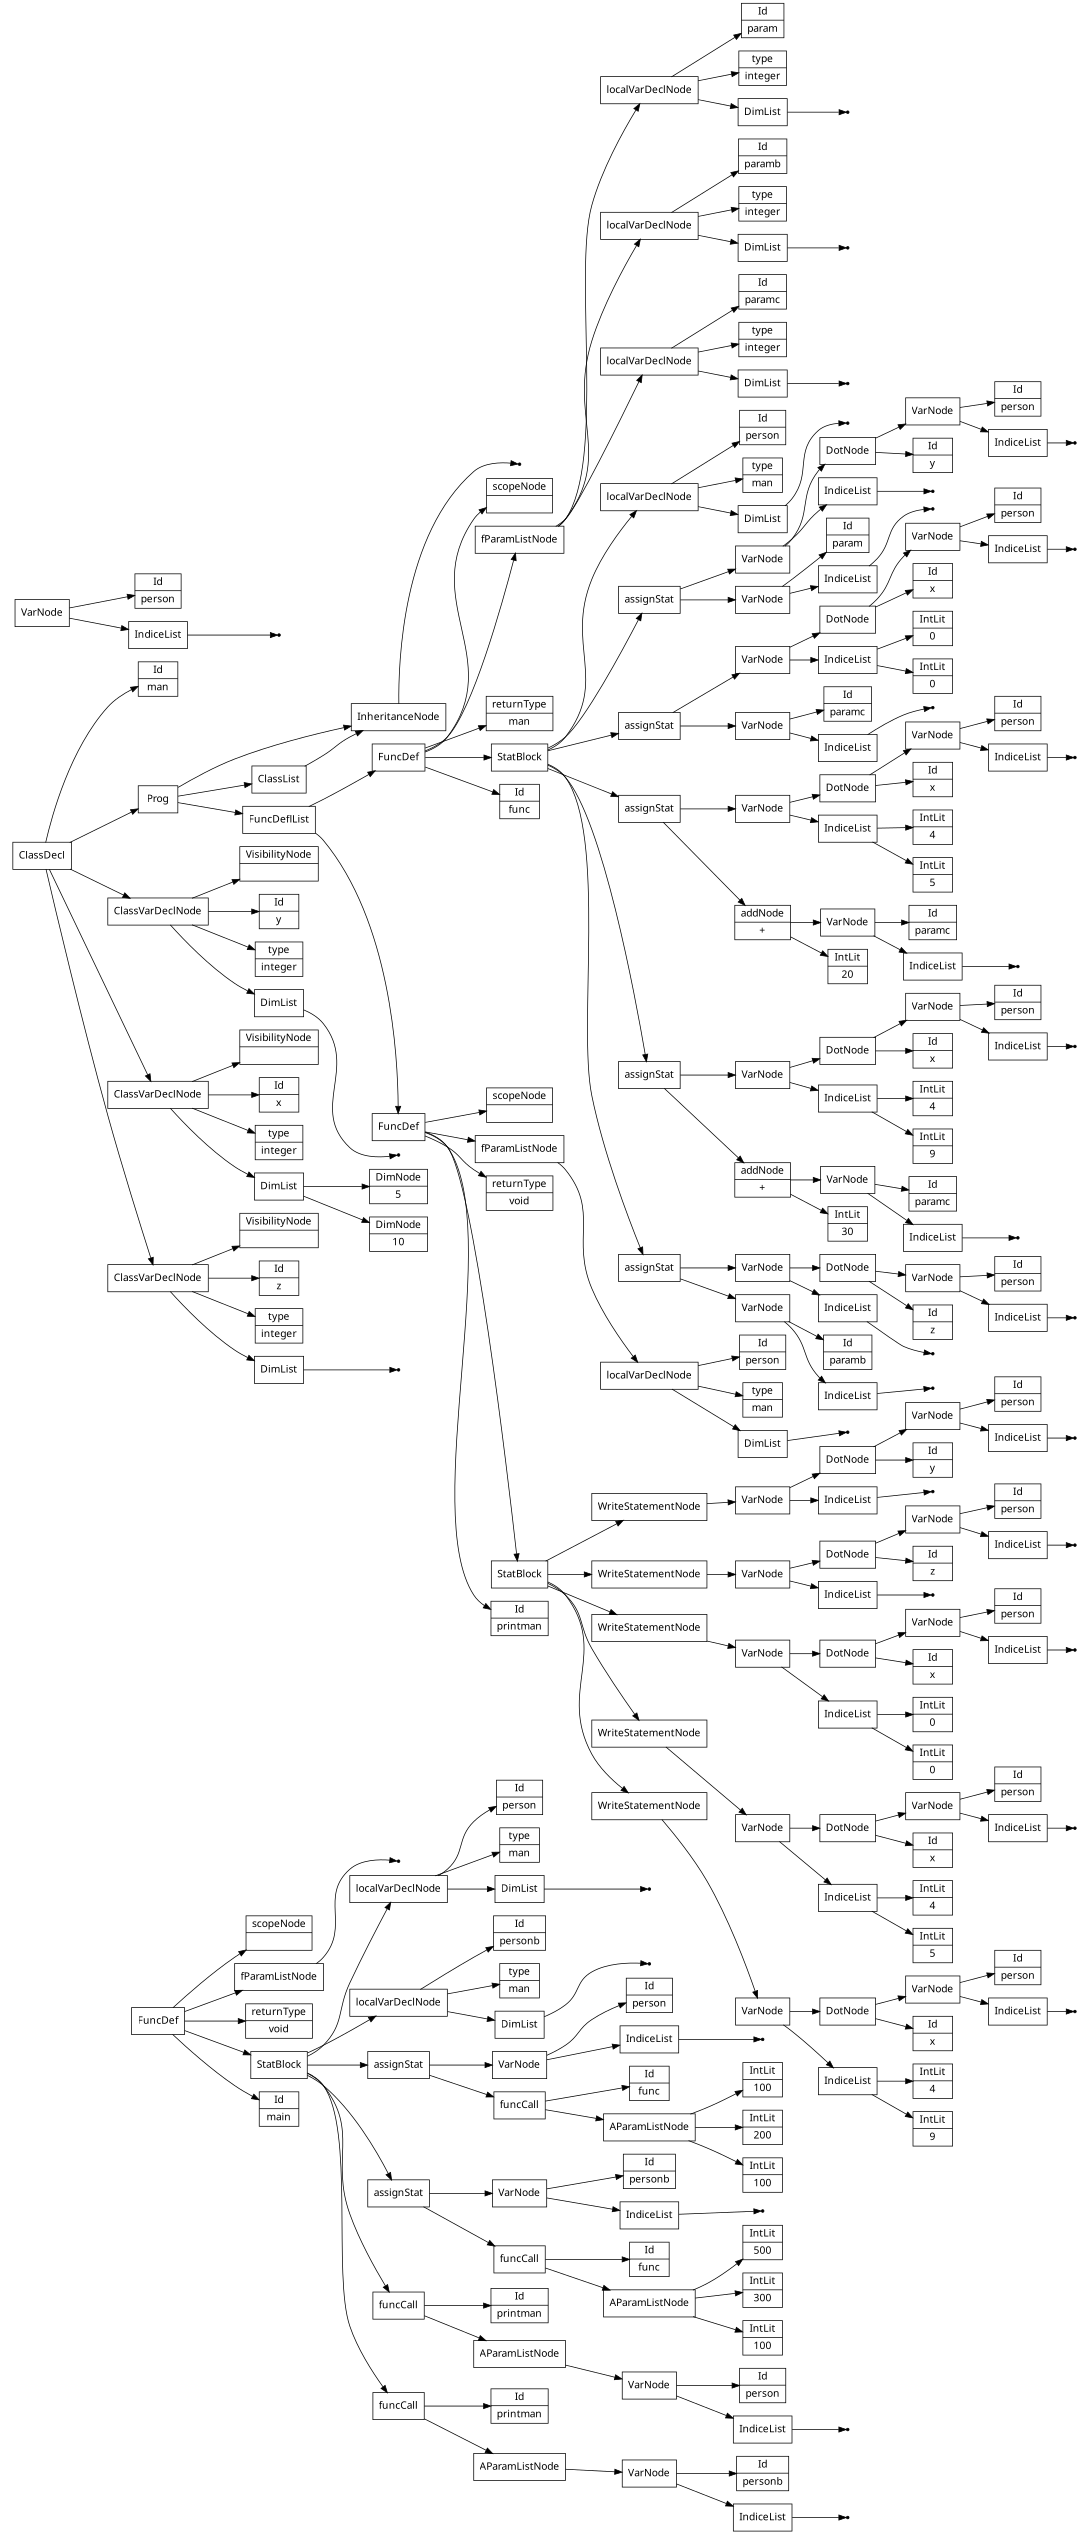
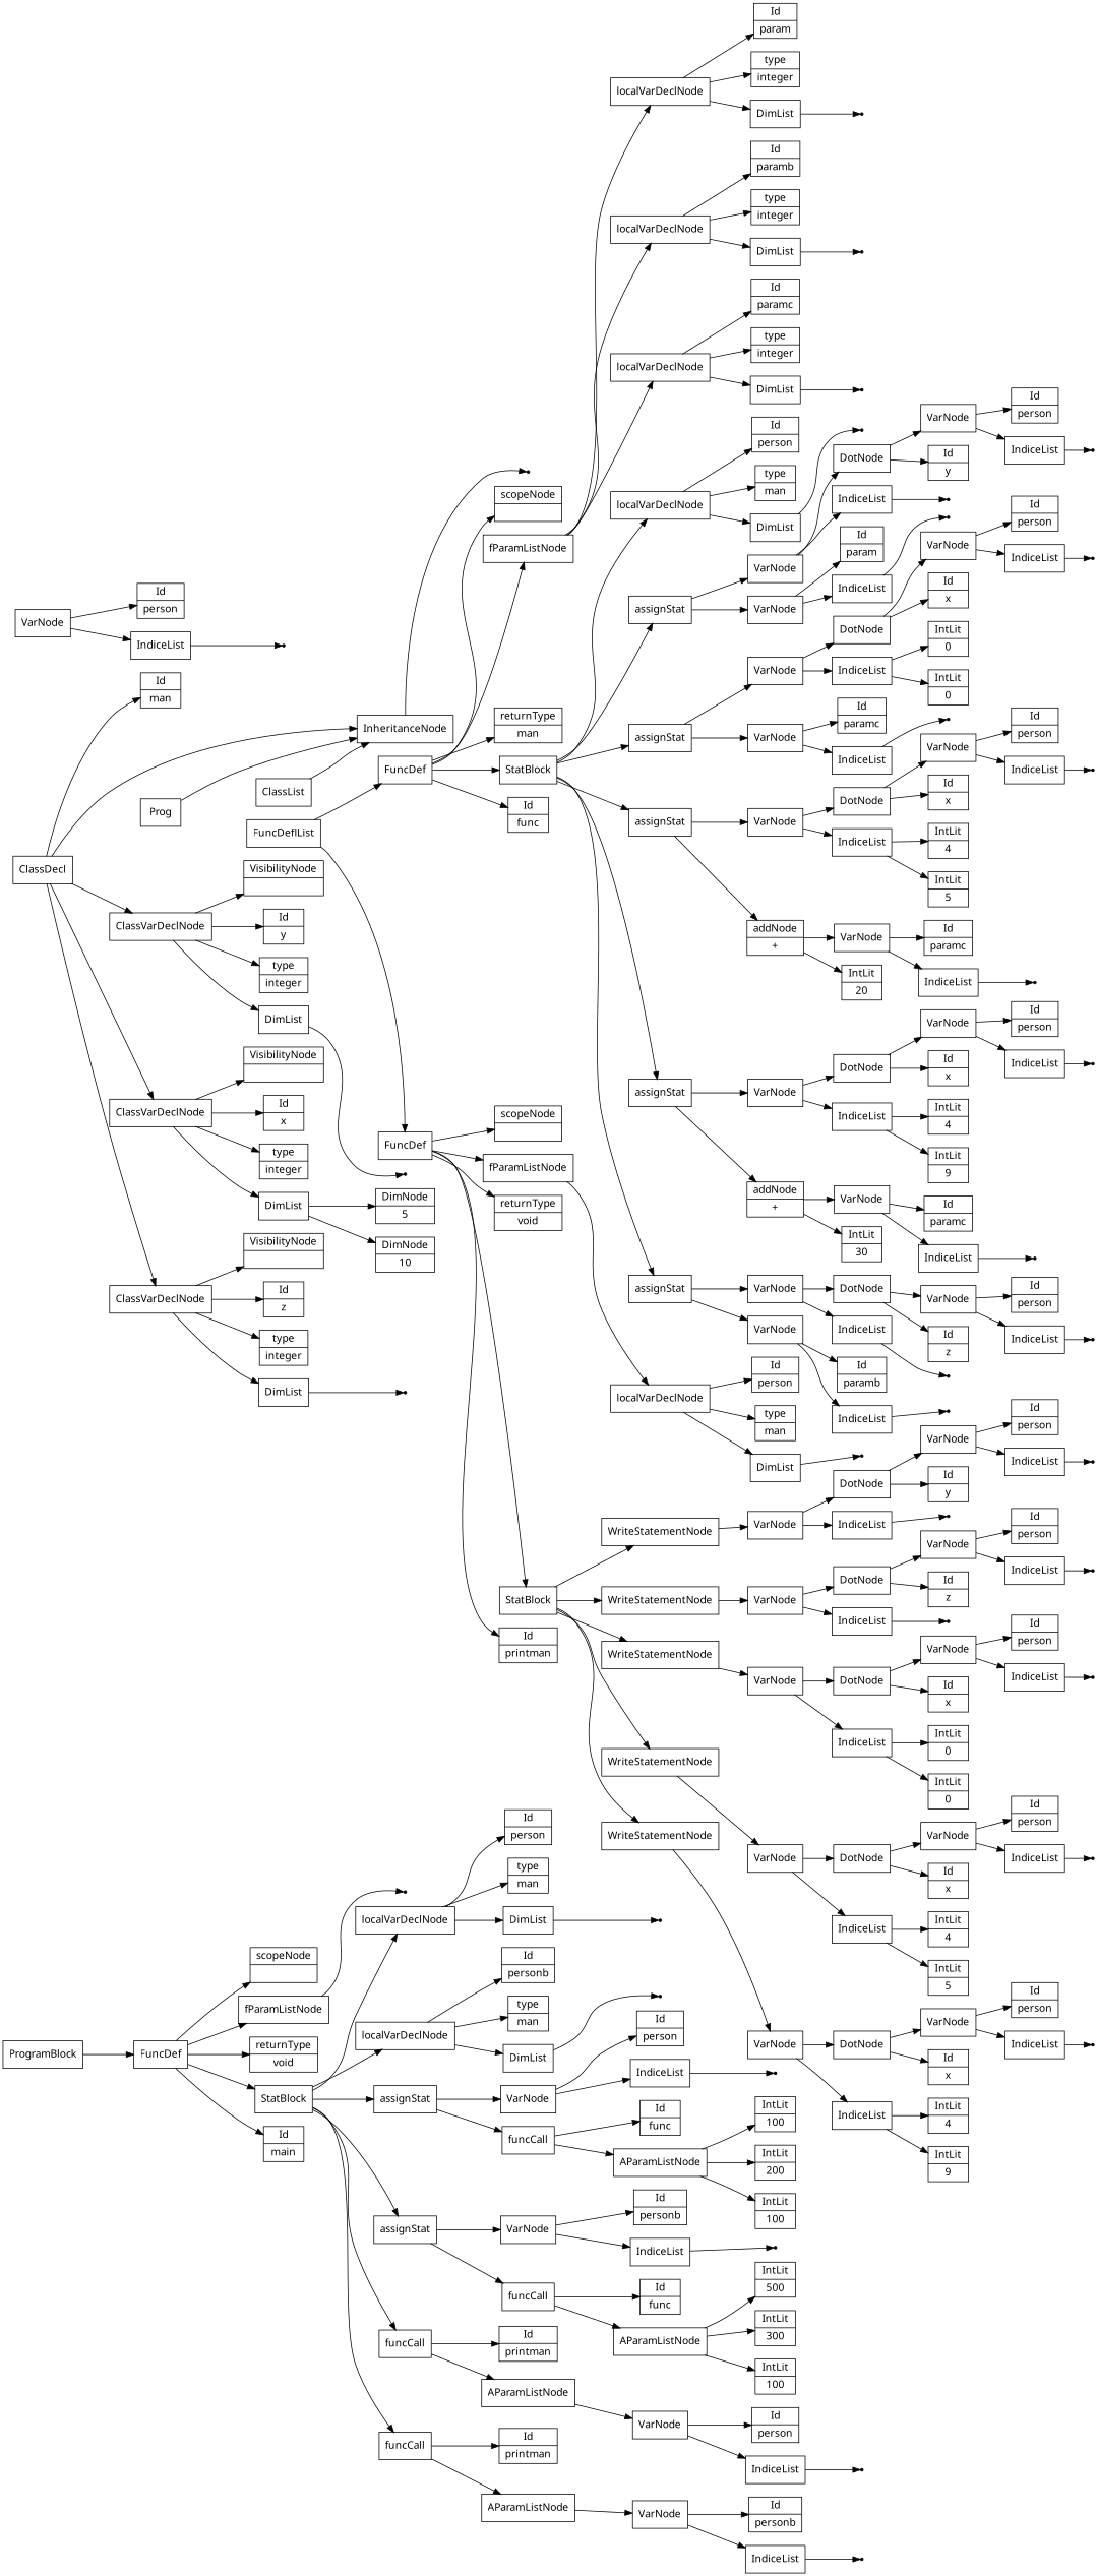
  digraph {
    ordering=out
    rankdir=LR
    splines=spline
    node [fontname=Sans shape=record]
    n1 [label="scopeNode| "]
    none3 [shape=point]
    n3 [label=fParamListNode]
    n4 [label="returnType|void"]
    n5 [label="Id|person"]
    n6 [label="type|man"]
    none10 [shape=point]
    n8 [label=DimList]
    n9 [label=localVarDeclNode]
    n10 [label="Id|personb"]
    n11 [label="type|man"]
    none16 [shape=point]
    n13 [label=DimList]
    n14 [label=localVarDeclNode]
    n15 [label="Id|person"]
    none21 [shape=point]
    n17 [label=IndiceList]
    n18 [label=VarNode]
    n19 [label="Id|func"]
    n20 [label="IntLit|100"]
    n21 [label="IntLit|200"]
    n22 [label="IntLit|100"]
    n23 [label=AParamListNode]
    n24 [label=funcCall]
    n25 [label=assignStat]
    n26 [label="Id|personb"]
    none34 [shape=point]
    n28 [label=IndiceList]
    n29 [label=VarNode]
    n30 [label="Id|func"]
    n31 [label="IntLit|500"]
    n32 [label="IntLit|300"]
    n33 [label="IntLit|100"]
    n34 [label=AParamListNode]
    n35 [label=funcCall]
    n36 [label=assignStat]
    n37 [label="Id|printman"]
    n38 [label="Id|person"]
    none49 [shape=point]
    n40 [label=IndiceList]
    n41 [label=VarNode]
    n42 [label=AParamListNode]
    n43 [label=funcCall]
    n44 [label="Id|printman"]
    n45 [label="Id|personb"]
    none58 [shape=point]
    n47 [label=IndiceList]
    n48 [label=VarNode]
    n49 [label=AParamListNode]
    n50 [label=funcCall]
    n51 [label=StatBlock]
    n52 [label=FuncDef]
    n53 [label="Id|main"]
    n54 [label="scopeNode| "]
    n55 [label="Id|param"]
    n56 [label="type|integer"]
    none71 [shape=point]
    n58 [label=DimList]
    n59 [label=localVarDeclNode]
    n60 [label="Id|paramb"]
    n61 [label="type|integer"]
    none77 [shape=point]
    n63 [label=DimList]
    n64 [label=localVarDeclNode]
    n65 [label="Id|paramc"]
    n66 [label="type|integer"]
    none83 [shape=point]
    n68 [label=DimList]
    n69 [label=localVarDeclNode]
    n70 [label=fParamListNode]
    n71 [label="returnType|man"]
    n72 [label="Id|person"]
    n73 [label="type|man"]
    none92 [shape=point]
    n75 [label=DimList]
    n76 [label=localVarDeclNode]
    n77 [label="Id|person"]
    none97 [shape=point]
    n79 [label=IndiceList]
    n80 [label=VarNode]
    n81 [label="Id|y"]
    n82 [label=DotNode]
    none103 [shape=point]
    n84 [label=IndiceList]
    n85 [label=VarNode]
    n86 [label="Id|param"]
    none108 [shape=point]
    n88 [label=IndiceList]
    n89 [label=VarNode]
    n90 [label=assignStat]
    n91 [label="Id|person"]
    none114 [shape=point]
    n93 [label=IndiceList]
    n94 [label=VarNode]
    n95 [label="Id|x"]
    n96 [label=DotNode]
    n97 [label="IntLit|0"]
    n98 [label="IntLit|0"]
    n99 [label=IndiceList]
    n100 [label=VarNode]
    n101 [label="Id|paramc"]
    none126 [shape=point]
    n103 [label=IndiceList]
    n104 [label=VarNode]
    n105 [label=assignStat]
    n106 [label="Id|person"]
    none132 [shape=point]
    n108 [label=IndiceList]
    n109 [label=VarNode]
    n110 [label="Id|x"]
    n111 [label=DotNode]
    n112 [label="IntLit|4"]
    n113 [label="IntLit|5"]
    n114 [label=IndiceList]
    n115 [label=VarNode]
    n116 [label="Id|paramc"]
    none144 [shape=point]
    n118 [label=IndiceList]
    n119 [label=VarNode]
    n120 [label="addNode|+"]
    n121 [label="IntLit|20"]
    n122 [label=assignStat]
    n123 [label="Id|person"]
    none152 [shape=point]
    n125 [label=IndiceList]
    n126 [label=VarNode]
    n127 [label="Id|x"]
    n128 [label=DotNode]
    n129 [label="IntLit|4"]
    n130 [label="IntLit|9"]
    n131 [label=IndiceList]
    n132 [label=VarNode]
    n133 [label="Id|paramc"]
    none164 [shape=point]
    n135 [label=IndiceList]
    n136 [label=VarNode]
    n137 [label="addNode|+"]
    n138 [label="IntLit|30"]
    n139 [label=assignStat]
    n140 [label="Id|person"]
    none172 [shape=point]
    n142 [label=IndiceList]
    n143 [label=VarNode]
    n144 [label="Id|z"]
    n145 [label=DotNode]
    none178 [shape=point]
    n147 [label=IndiceList]
    n148 [label=VarNode]
    n149 [label="Id|paramb"]
    none183 [shape=point]
    n151 [label=IndiceList]
    n152 [label=VarNode]
    n153 [label=assignStat]
    n154 [label="Id|person"]
    none189 [shape=point]
    n156 [label=IndiceList]
    n157 [label=VarNode]
    n158 [label=StatBlock]
    n159 [label=FuncDef]
    n160 [label="Id|func"]
    n161 [label="scopeNode| "]
    n162 [label="Id|person"]
    n163 [label="type|man"]
    none201 [shape=point]
    n165 [label=DimList]
    n166 [label=localVarDeclNode]
    n167 [label=fParamListNode]
    n168 [label="returnType|void"]
    n169 [label="Id|person"]
    none209 [shape=point]
    n171 [label=IndiceList]
    n172 [label=VarNode]
    n173 [label="Id|y"]
    n174 [label=DotNode]
    none215 [shape=point]
    n176 [label=IndiceList]
    n177 [label=VarNode]
    n178 [label=WriteStatementNode]
    n179 [label="Id|person"]
    none221 [shape=point]
    n181 [label=IndiceList]
    n182 [label=VarNode]
    n183 [label="Id|z"]
    n184 [label=DotNode]
    none227 [shape=point]
    n186 [label=IndiceList]
    n187 [label=VarNode]
    n188 [label=WriteStatementNode]
    n189 [label="Id|person"]
    none233 [shape=point]
    n191 [label=IndiceList]
    n192 [label=VarNode]
    n193 [label="Id|x"]
    n194 [label=DotNode]
    n195 [label="IntLit|0"]
    n196 [label="IntLit|0"]
    n197 [label=IndiceList]
    n198 [label=VarNode]
    n199 [label=WriteStatementNode]
    n200 [label="Id|person"]
    none246 [shape=point]
    n202 [label=IndiceList]
    n203 [label=VarNode]
    n204 [label="Id|x"]
    n205 [label=DotNode]
    n206 [label="IntLit|4"]
    n207 [label="IntLit|5"]
    n208 [label=IndiceList]
    n209 [label=VarNode]
    n210 [label=WriteStatementNode]
    n211 [label="Id|person"]
    none259 [shape=point]
    n213 [label=IndiceList]
    n214 [label=VarNode]
    n215 [label="Id|x"]
    n216 [label=DotNode]
    n217 [label="IntLit|4"]
    n218 [label="IntLit|9"]
    n219 [label=IndiceList]
    n220 [label=VarNode]
    n221 [label=WriteStatementNode]
    n222 [label=StatBlock]
    n223 [label=FuncDef]
    n224 [label="Id|printman"]
    n225 [label="Id|man"]
    none274 [shape=point]
    n227 [label=InheritanceNode]
    n228 [label="VisibilityNode|"]
    n229 [label="Id|y"]
    n230 [label="type|integer"]
    none280 [shape=point]
    n232 [label=DimList]
    n233 [label=ClassVarDeclNode]
    n234 [label="VisibilityNode|"]
    n235 [label="Id|x"]
    n236 [label="type|integer"]
    n237 [label="DimNode|5"]
    n238 [label="DimNode|10"]
    n239 [label=DimList]
    n240 [label=ClassVarDeclNode]
    n241 [label="VisibilityNode|"]
    n242 [label="Id|z"]
    n243 [label="type|integer"]
    none295 [shape=point]
    n245 [label=DimList]
    n246 [label=ClassVarDeclNode]
    n247 [label=ClassDecl]
    n248 [label=ClassList]
    n249 [label=FuncDeflList]
    n250 [label=Prog]
+   n251 [label=ProgramBlock]
    n3 -> none3
    n8 -> none10
    n9 -> n5
    n9 -> n6
    n9 -> n8
    n13 -> none16
    n14 -> n10
    n14 -> n11
    n14 -> n13
    n17 -> none21
    n18 -> n15
    n18 -> n17
    n23 -> n20
    n23 -> n21
    n23 -> n22
    n24 -> n19
    n24 -> n23
    n25 -> n18
    n25 -> n24
    n28 -> none34
    n29 -> n26
    n29 -> n28
    n34 -> n31
    n34 -> n32
    n34 -> n33
    n35 -> n30
    n35 -> n34
    n36 -> n29
    n36 -> n35
    n40 -> none49
    n41 -> n38
    n41 -> n40
    n42 -> n41
    n43 -> n37
    n43 -> n42
    n47 -> none58
    n48 -> n45
    n48 -> n47
    n49 -> n48
    n50 -> n44
    n50 -> n49
    n51 -> n9
    n51 -> n14
    n51 -> n25
    n51 -> n36
    n51 -> n43
    n51 -> n50
    n52 -> n1
    n52 -> n3
    n52 -> n4
    n52 -> n51
    n52 -> n53
    n58 -> none71
    n59 -> n55
    n59 -> n56
    n59 -> n58
    n63 -> none77
    n64 -> n60
    n64 -> n61
    n64 -> n63
    n68 -> none83
    n69 -> n65
    n69 -> n66
    n69 -> n68
    n70 -> n59
    n70 -> n64
    n70 -> n69
    n75 -> none92
    n76 -> n72
    n76 -> n73
    n76 -> n75
    n79 -> none97
    n80 -> n77
    n80 -> n79
    n82 -> n80
    n82 -> n81
    n84 -> none103
    n85 -> n82
    n85 -> n84
    n88 -> none108
    n89 -> n86
    n89 -> n88
    n90 -> n85
    n90 -> n89
    n93 -> none114
    n94 -> n91
    n94 -> n93
    n96 -> n94
    n96 -> n95
    n99 -> n97
    n99 -> n98
    n100 -> n96
    n100 -> n99
    n103 -> none126
    n104 -> n101
    n104 -> n103
    n105 -> n100
    n105 -> n104
    n108 -> none132
    n109 -> n106
    n109 -> n108
    n111 -> n109
    n111 -> n110
    n114 -> n112
    n114 -> n113
    n115 -> n111
    n115 -> n114
    n118 -> none144
    n119 -> n116
    n119 -> n118
    n120 -> n119
    n120 -> n121
    n122 -> n115
    n122 -> n120
    n125 -> none152
    n126 -> n123
    n126 -> n125
    n128 -> n126
    n128 -> n127
    n131 -> n129
    n131 -> n130
    n132 -> n128
    n132 -> n131
    n135 -> none164
    n136 -> n133
    n136 -> n135
    n137 -> n136
    n137 -> n138
    n139 -> n132
    n139 -> n137
    n142 -> none172
    n143 -> n140
    n143 -> n142
    n145 -> n143
    n145 -> n144
    n147 -> none178
    n148 -> n145
    n148 -> n147
    n151 -> none183
    n152 -> n149
    n152 -> n151
    n153 -> n148
    n153 -> n152
    n156 -> none189
    n157 -> n154
    n157 -> n156
    n158 -> n76
    n158 -> n90
    n158 -> n105
    n158 -> n122
    n158 -> n139
    n158 -> n153
    n159 -> n54
    n159 -> n70
    n159 -> n71
    n159 -> n158
    n159 -> n160
    n165 -> none201
    n166 -> n162
    n166 -> n163
    n166 -> n165
    n167 -> n166
    n171 -> none209
    n172 -> n169
    n172 -> n171
    n174 -> n172
    n174 -> n173
    n176 -> none215
    n177 -> n174
    n177 -> n176
    n178 -> n177
    n181 -> none221
    n182 -> n179
    n182 -> n181
    n184 -> n182
    n184 -> n183
    n186 -> none227
    n187 -> n184
    n187 -> n186
    n188 -> n187
    n191 -> none233
    n192 -> n189
    n192 -> n191
    n194 -> n192
    n194 -> n193
    n197 -> n195
    n197 -> n196
    n198 -> n194
    n198 -> n197
    n199 -> n198
    n202 -> none246
    n203 -> n200
    n203 -> n202
    n205 -> n203
    n205 -> n204
    n208 -> n206
    n208 -> n207
    n209 -> n205
    n209 -> n208
    n210 -> n209
    n213 -> none259
    n214 -> n211
    n214 -> n213
    n216 -> n214
    n216 -> n215
    n219 -> n217
    n219 -> n218
    n220 -> n216
    n220 -> n219
    n221 -> n220
    n222 -> n178
    n222 -> n188
    n222 -> n199
    n222 -> n210
    n222 -> n221
    n223 -> n161
    n223 -> n167
    n223 -> n168
    n223 -> n222
    n223 -> n224
    n227 -> none274
    n232 -> none280
    n233 -> n228
    n233 -> n229
    n233 -> n230
    n233 -> n232
    n239 -> n237
    n239 -> n238
    n240 -> n234
    n240 -> n235
    n240 -> n236
    n240 -> n239
    n245 -> none295
    n246 -> n241
    n246 -> n242
    n246 -> n243
    n246 -> n245
    n247 -> n225
-   n247 -> n250
+   n247 -> n227
    n247 -> n233
    n247 -> n240
    n247 -> n246
    n248 -> n227
    n249 -> n159
    n249 -> n223
    n250 -> n227
-   n250 -> n248
-   n250 -> n249
+   n251 -> n52
  }
